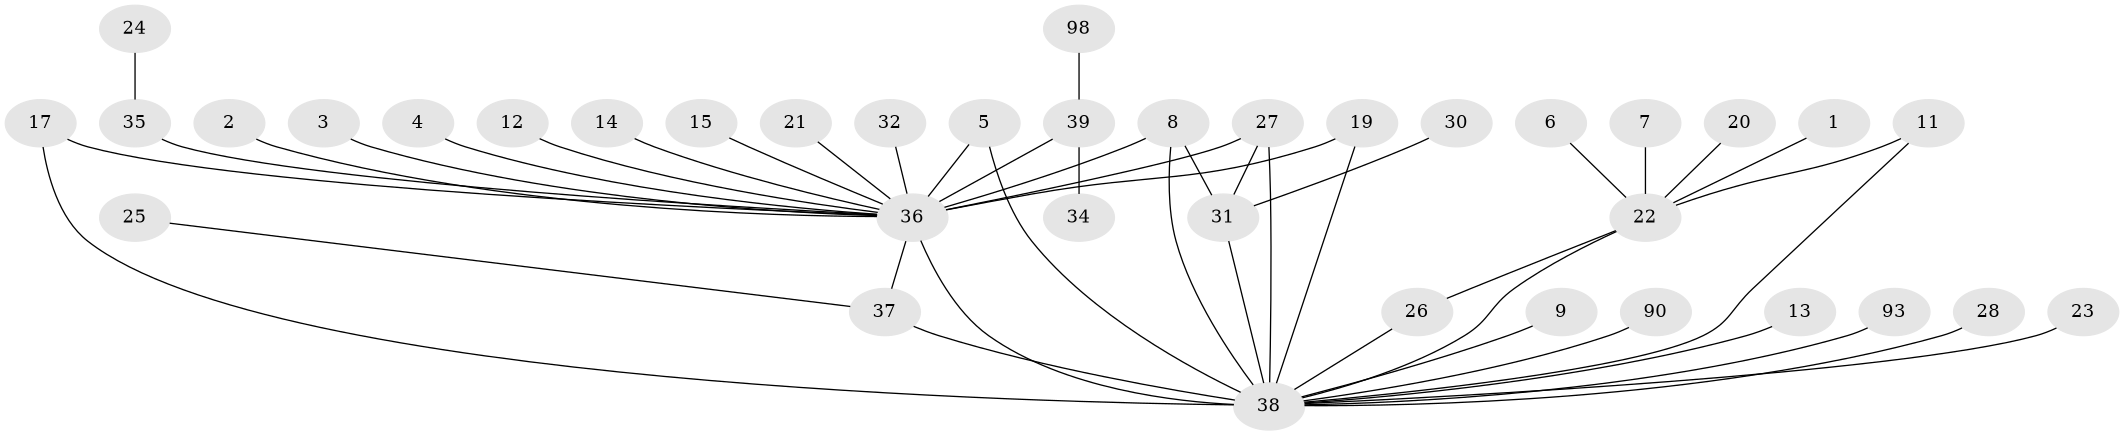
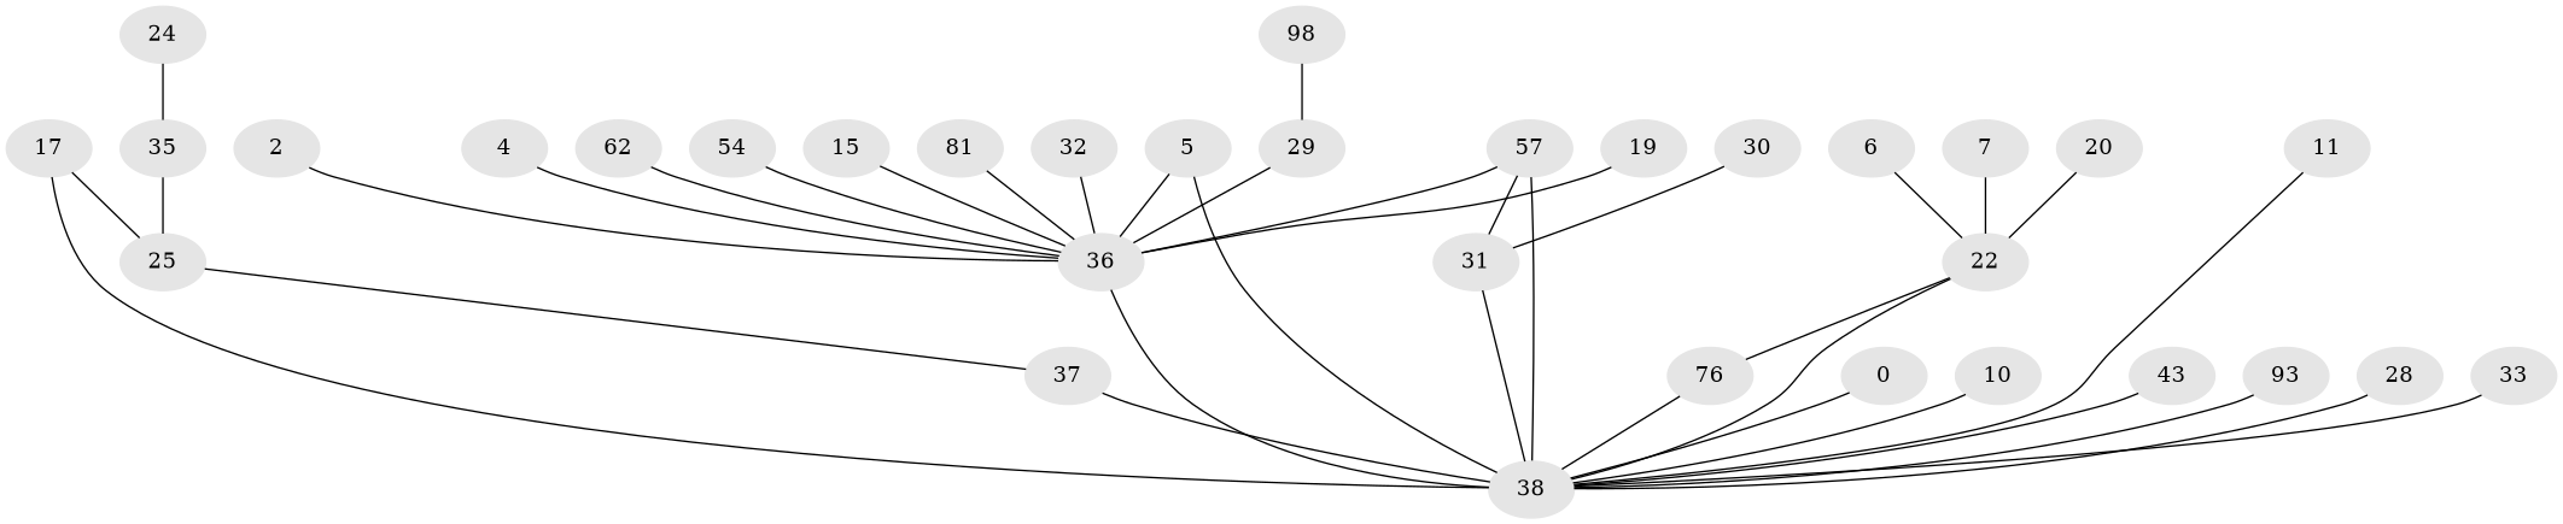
  graph {
    node [color=gray90 style=filled]
    edge [weight=1.0]
-   1
    22
    38
-   26
+   26 [label=76]
    2
    36
    37
-   3
    4
    5
    6
    7
-   8
    31
-   9
-   10 [label=90]
+   9 [label=0]
+   10
    11
-   12
-   13
-   14
+   12 [label=62]
+   13 [label=43]
+   14 [label=54]
    15
    17
    n23 [label=98]
-   29 [label=39]
-   34
+   29
    19
    20
-   21
+   21 [label=81]
    n29 [label=93]
    24
    35
    25
-   27
+   27 [label=57]
    28
    30
    32
-   33 [label=23]
-   1 -- 22
+   33
    22 -- 38
    22 -- 26
    26 -- 38
    2 -- 36
    36 -- 38 [weight=4.0]
-   36 -- 37 [weight=2.0]
    37 -- 38
-   3 -- 36
    4 -- 36
    5 -- 38 [weight=2.0]
    5 -- 36 [weight=2.0]
    6 -- 22
    7 -- 22
-   8 -- 38 [weight=3.0]
-   8 -- 36 [weight=2.0]
-   8 -- 31
    31 -- 38
    9 -- 38
    10 -- 38
-   11 -- 22
    11 -- 38
    12 -- 36
    13 -- 38
    14 -- 36
    15 -- 36
    17 -- 38
-   17 -- 36
+   17 -- 25
    n23 -- 29
    29 -- 36 [weight=2.0]
-   29 -- 34
-   19 -- 38
    19 -- 36
    20 -- 22
    21 -- 36
    n29 -- 38
    24 -- 35
-   35 -- 36 [weight=3.0]
+   35 -- 25 [weight=3.0]
    25 -- 37
    27 -- 38 [weight=2.0]
    27 -- 36 [weight=3.0]
    27 -- 31
    28 -- 38
    30 -- 31
    32 -- 36
    33 -- 38
  }
